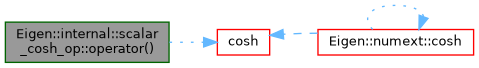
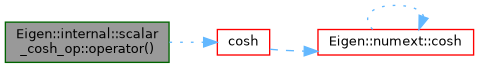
  digraph {
    rankdir=LR
    node [color=red fillcolor=white fontname=Helvetica fontsize=10 shape=box style=filled]
    edge [color=steelblue1 fontname=Helvetica fontsize=10 labelfontname=Helvetica labelfontsize=10 style=dotted]
    n1 [color=darkgreen fillcolor=grey60 fontcolor=black height=0.2 label="Eigen::internal::scalar\l_cosh_op::operator()" width=0.4]
    n2 [height=0.2 label=cosh width=0.4]
    n3 [height=0.2 label="Eigen::numext::cosh" width=0.4]
    n1 -> n2
-   n3 -> n2 [style=dashed]
+   n2 -> n3 [style=dashed]
    n3 -> n3
  }
